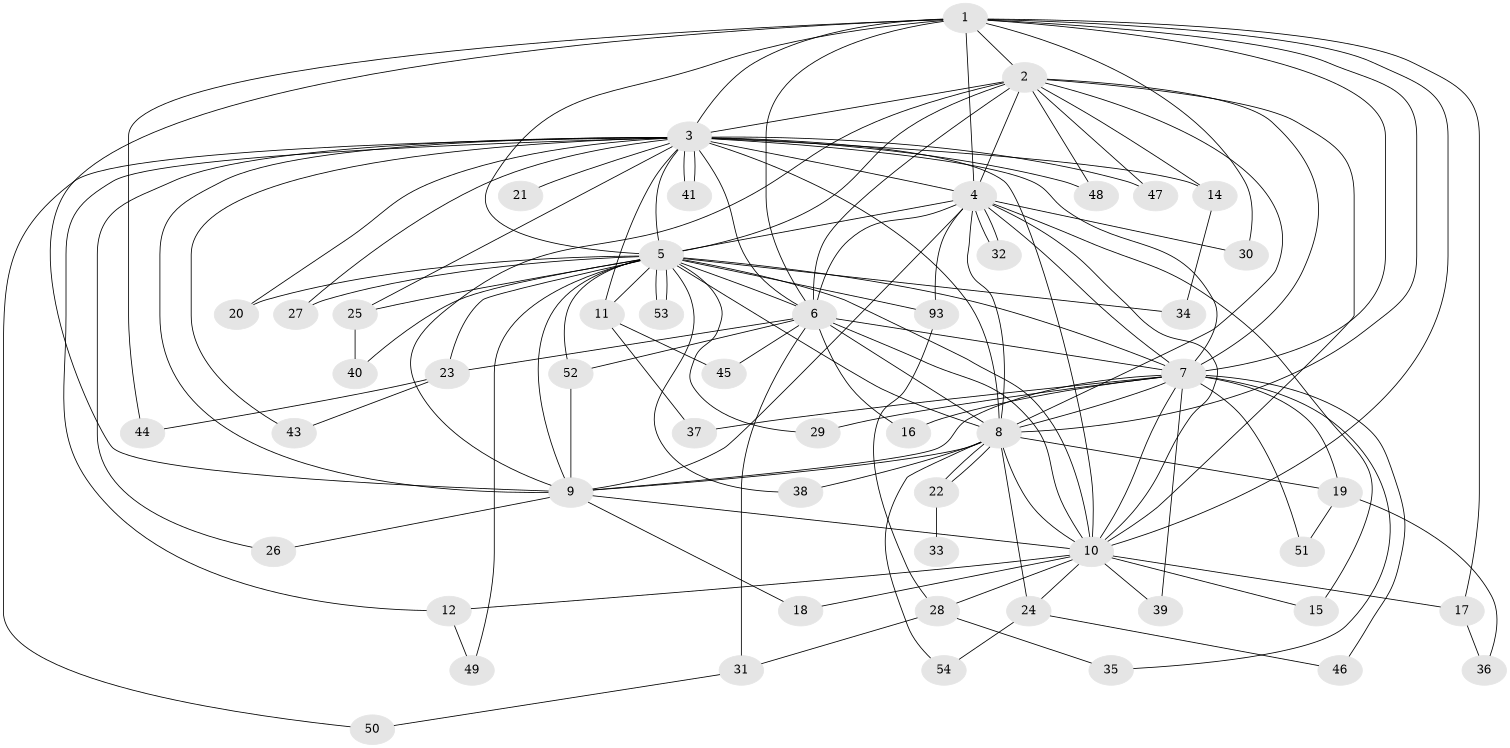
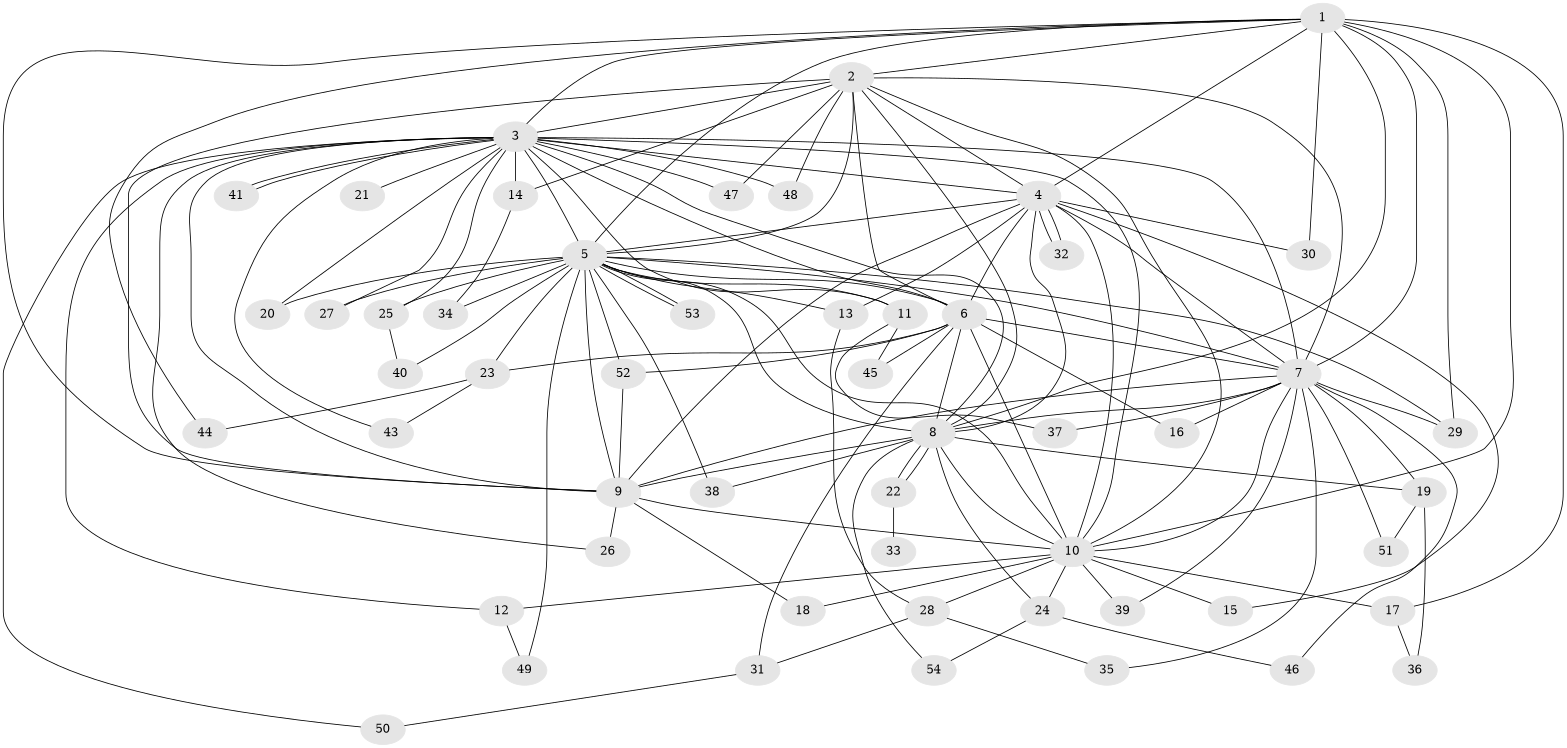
  graph {
    node [color=gray90 style=filled]
    1
    2
    3
    4
    5
    6
    7
    8
    9
    10
    17
    30
    44
    14
    47
    48
    11
    12
    20
    21
    25
    26
    27
    41
    43
    50
-   13 [label=93]
+   13
    15
    32
    23
    29
    34
    38
    40
    49
    52
    53
    16
    31
    45
    19
    35
    37
    39
    46
    51
    22
    24
    54
    18
    28
    36
    33
    1 -- 2
    1 -- 3
    1 -- 4
    1 -- 5
-   1 -- 6
+   1 -- 29
    1 -- 7
    1 -- 8
    1 -- 9
    1 -- 10
    1 -- 17
    1 -- 30
    1 -- 44
    2 -- 3
    2 -- 4
    2 -- 5
    2 -- 6
    2 -- 7
    2 -- 8
    2 -- 9
    2 -- 10
    2 -- 14
    2 -- 47
    2 -- 48
    3 -- 4
    3 -- 5
    3 -- 6
    3 -- 7
    3 -- 8
    3 -- 9
    3 -- 10
    3 -- 14
    3 -- 47
    3 -- 48
    3 -- 11
    3 -- 12
    3 -- 20
    3 -- 21
    3 -- 25
    3 -- 26
    3 -- 27
    3 -- 41
    3 -- 41
    3 -- 43
    3 -- 50
    4 -- 5
    4 -- 6
    4 -- 7
    4 -- 8
    4 -- 9
    4 -- 10
    4 -- 30
    4 -- 13
    4 -- 15
    4 -- 32
    4 -- 32
    5 -- 6
    5 -- 7
    5 -- 8
    5 -- 9
    5 -- 10
    5 -- 11
    5 -- 20
    5 -- 25
    5 -- 27
    5 -- 13
    5 -- 23
    5 -- 29
    5 -- 34
    5 -- 38
    5 -- 40
    5 -- 49
    5 -- 52
    5 -- 53
    5 -- 53
    6 -- 7
    6 -- 8
    6 -- 10
    6 -- 23
    6 -- 52
    6 -- 16
    6 -- 31
    6 -- 45
    7 -- 8
    7 -- 9
    7 -- 10
    7 -- 29
    7 -- 16
    7 -- 19
    7 -- 35
    7 -- 37
    7 -- 39
    7 -- 46
    7 -- 51
    8 -- 9
    8 -- 10
    8 -- 38
    8 -- 19
    8 -- 22
    8 -- 22
    8 -- 24
    8 -- 54
    9 -- 10
    9 -- 26
    9 -- 18
    10 -- 17
    10 -- 12
    10 -- 15
    10 -- 39
    10 -- 24
    10 -- 18
    10 -- 28
    17 -- 36
    14 -- 34
    11 -- 45
    11 -- 37
    12 -- 49
    25 -- 40
    13 -- 28
    23 -- 44
    23 -- 43
    52 -- 9
    31 -- 50
    19 -- 51
    19 -- 36
    22 -- 33
    24 -- 46
    24 -- 54
    28 -- 31
    28 -- 35
  }
